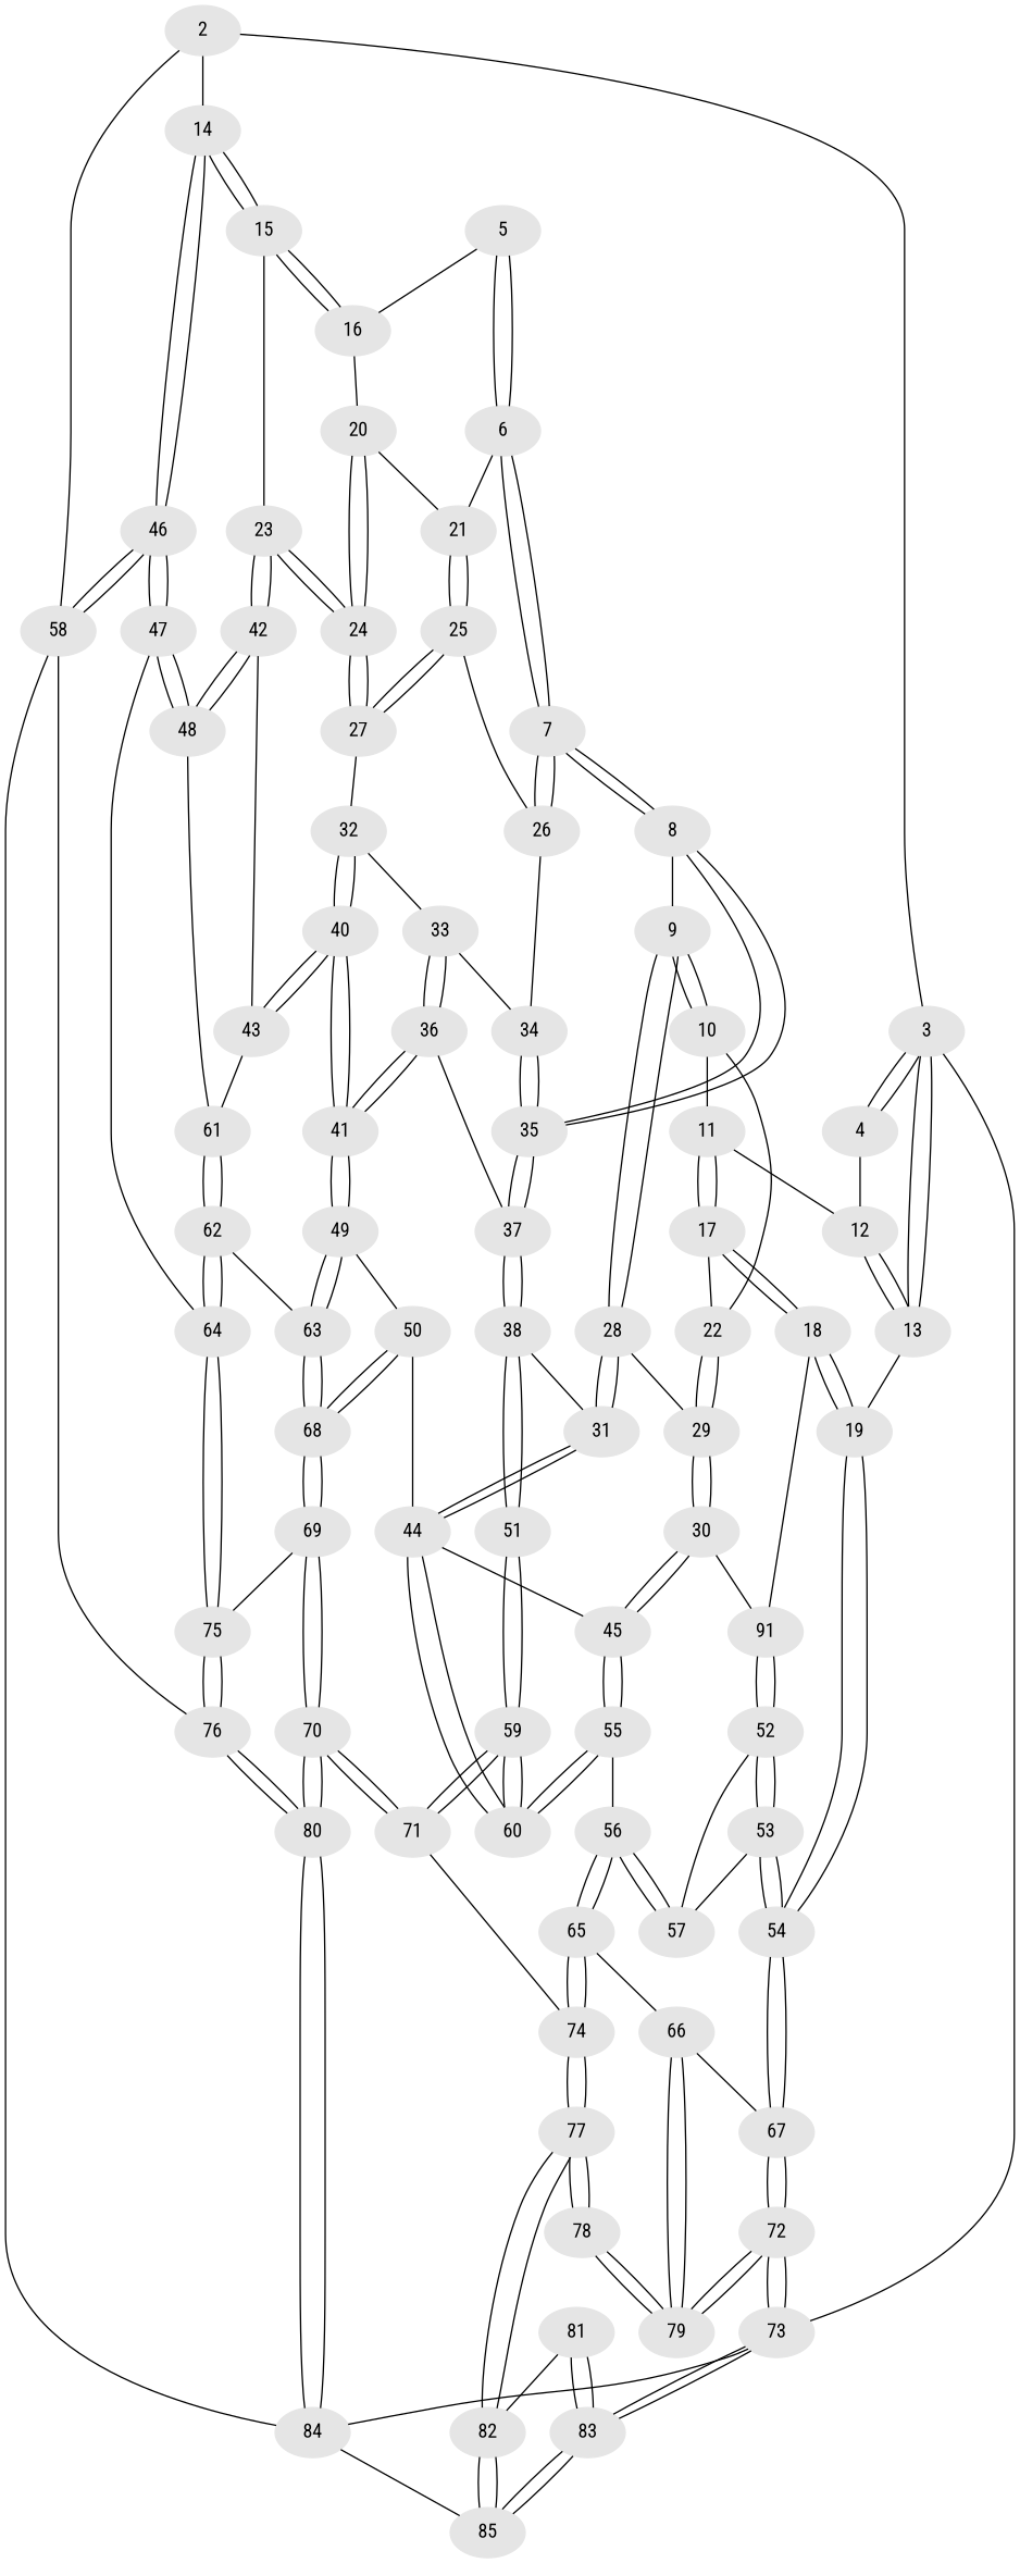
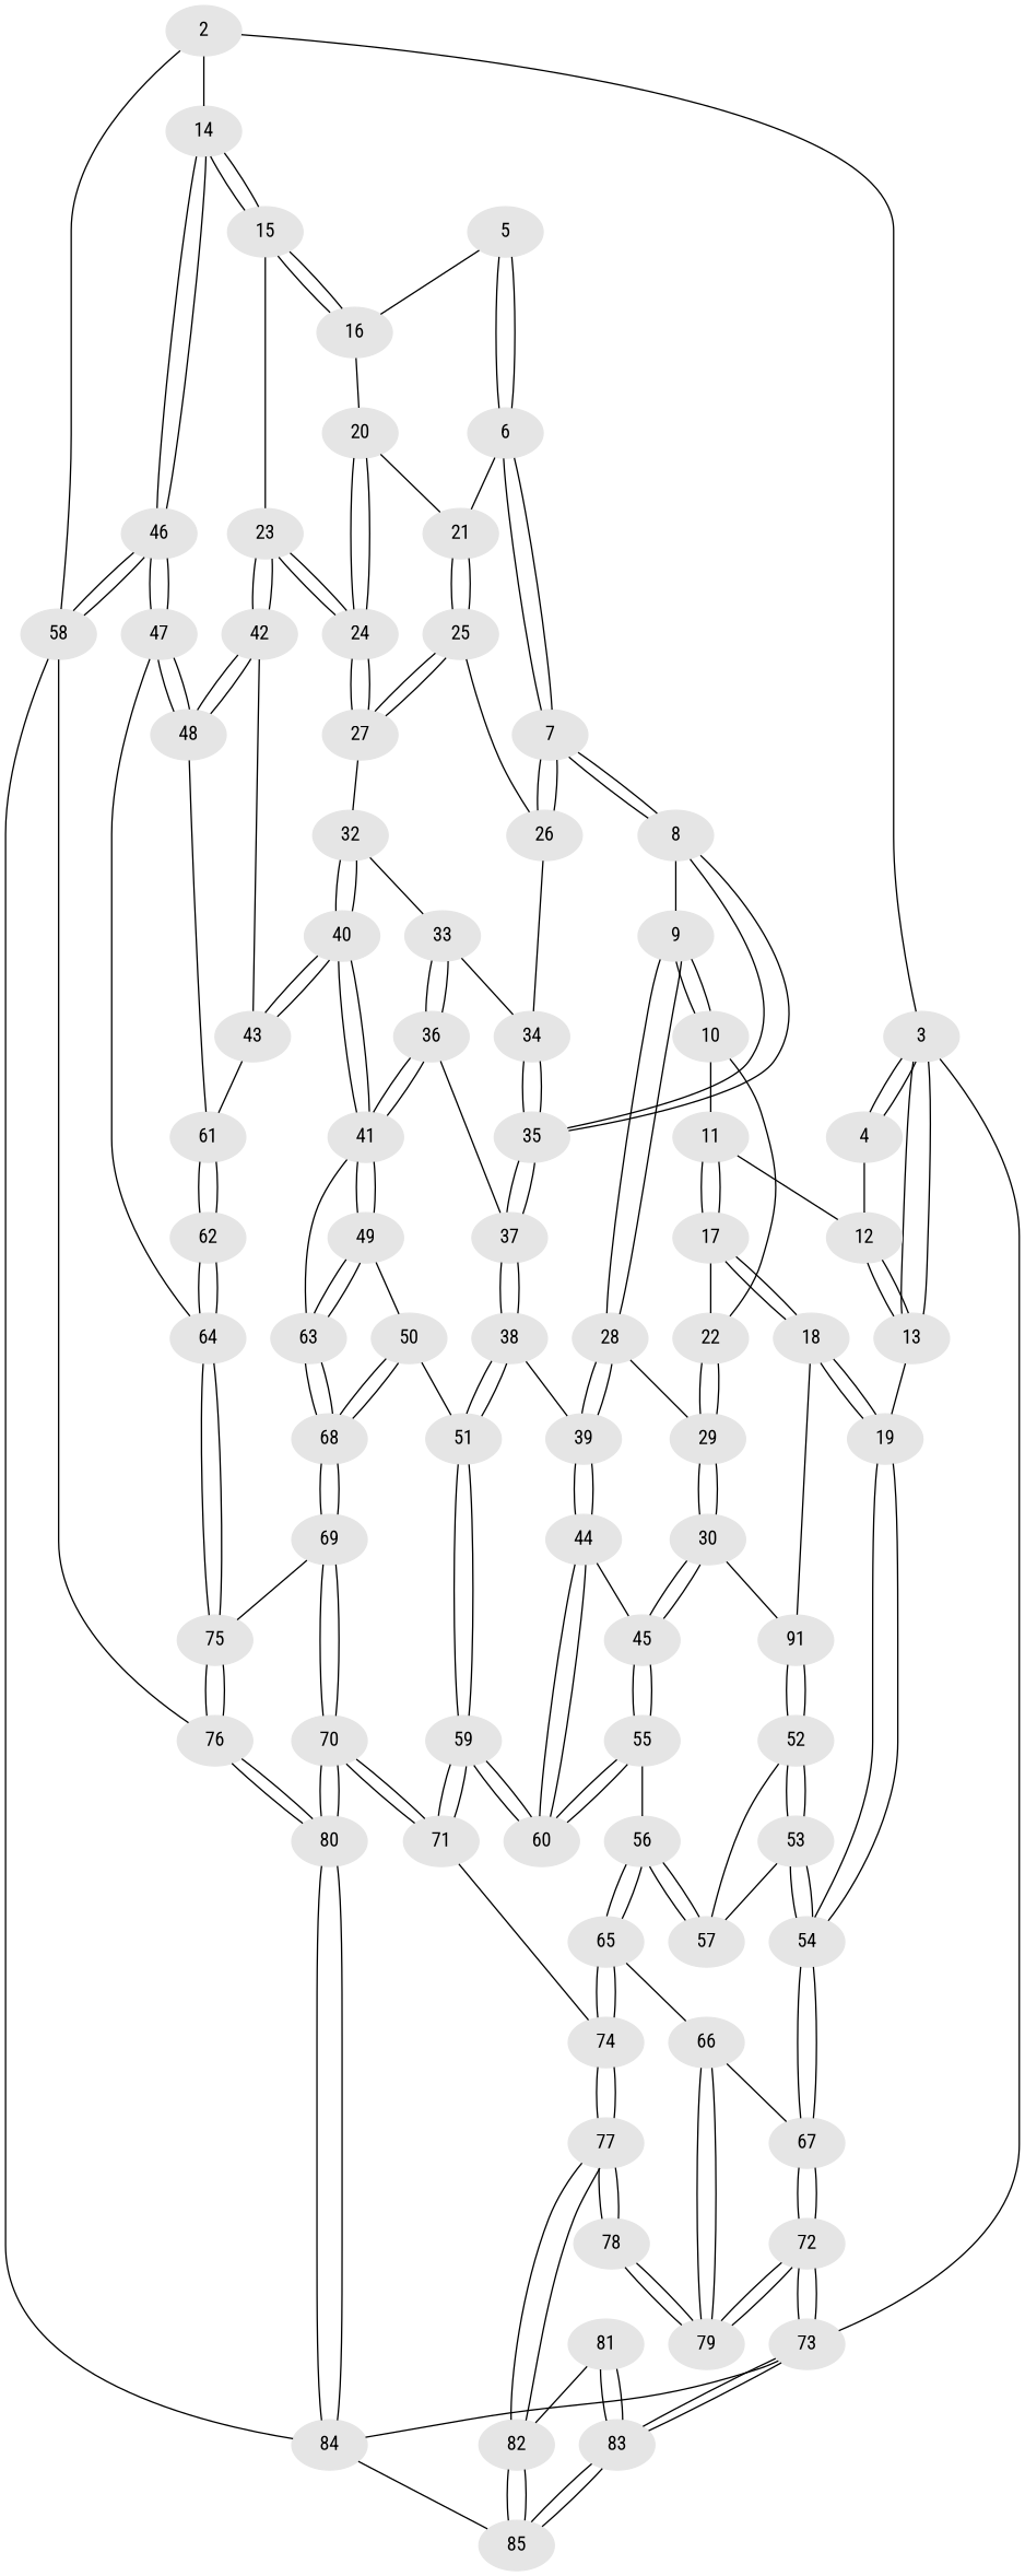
  graph {
    fontname="Roboto Condensed"
    node [color=gray90 fontname="Roboto Condensed" style=filled]
    edge [fontname="Roboto Condensed"]
    2
    3
    14
    58
    5
    6
    16
    4
    13
    73
    15
    46
    76
    84
    12
    19
    83
    7
    21
    20
    8
    26
    25
    9
    35
    34
    10
    28
    37
    11
    22
    29
-   39 [label=31]
+   39
    17
    18
    54
    23
    47
    24
    42
    n41 [label=91]
    52
    67
    27
    30
    43
    48
    32
    33
    40
    44
    45
    55
    53
    57
    36
    41
    38
    49
    51
    59
    60
    61
    50
    63
    62
    56
    64
    75
    68
    69
    71
    72
    65
    66
    74
    80
    85
    79
    77
    70
    78
    82
    81
    2 -- 3
    2 -- 14
    2 -- 58
    3 -- 4
    3 -- 4
    3 -- 13
    3 -- 13
    3 -- 73
    14 -- 15
    14 -- 15
    14 -- 46
    14 -- 46
    58 -- 76
    58 -- 84
    5 -- 6
    5 -- 6
    5 -- 16
    6 -- 7
    6 -- 7
    6 -- 21
    16 -- 20
    4 -- 12
    13 -- 19
    73 -- 84
    73 -- 83
    73 -- 83
    15 -- 16
    15 -- 16
    15 -- 23
    46 -- 58
    46 -- 58
    46 -- 47
    46 -- 47
    76 -- 80
    76 -- 80
    84 -- 85
    12 -- 13
    12 -- 13
    19 -- 54
    19 -- 54
    83 -- 85
    83 -- 85
    7 -- 8
    7 -- 8
    7 -- 26
    7 -- 26
    21 -- 25
    21 -- 25
    20 -- 21
    20 -- 24
    20 -- 24
    8 -- 9
    8 -- 35
    8 -- 35
    26 -- 34
    25 -- 26
    25 -- 27
    25 -- 27
    9 -- 10
    9 -- 10
    9 -- 28
    9 -- 28
    35 -- 37
    35 -- 37
    34 -- 35
    34 -- 35
    10 -- 11
    10 -- 22
    28 -- 29
    28 -- 39
    28 -- 39
    37 -- 38
    37 -- 38
    11 -- 12
    11 -- 17
    11 -- 17
    22 -- 29
    22 -- 29
    29 -- 30
    29 -- 30
    39 -- 44
    39 -- 44
    17 -- 22
    17 -- 18
    17 -- 18
    18 -- 19
    18 -- 19
    18 -- n41
    54 -- 67
    54 -- 67
    23 -- 24
    23 -- 24
    23 -- 42
    23 -- 42
    47 -- 48
    47 -- 48
    47 -- 64
    24 -- 27
    24 -- 27
    42 -- 43
    42 -- 48
    42 -- 48
    n41 -- 52
    n41 -- 52
    52 -- 53
    52 -- 53
    52 -- 57
    67 -- 72
    67 -- 72
    27 -- 32
    30 -- n41
    30 -- 45
    30 -- 45
    43 -- 61
    48 -- 61
    32 -- 33
    32 -- 40
    32 -- 40
    33 -- 34
    33 -- 36
    33 -- 36
    40 -- 43
    40 -- 43
    40 -- 41
    40 -- 41
    44 -- 45
    44 -- 60
    44 -- 60
    45 -- 55
    45 -- 55
    55 -- 60
    55 -- 60
    55 -- 56
    53 -- 54
    53 -- 54
    53 -- 57
    36 -- 37
    36 -- 41
    36 -- 41
    41 -- 49
    41 -- 49
    38 -- 39
    38 -- 51
    38 -- 51
    49 -- 50
    49 -- 63
    49 -- 63
    51 -- 59
    51 -- 59
    59 -- 60
    59 -- 60
    59 -- 71
    59 -- 71
    61 -- 62
    61 -- 62
-   50 -- 44
+   50 -- 51
    50 -- 68
    50 -- 68
    63 -- 68
    63 -- 68
-   62 -- 63
+   41 -- 63
    62 -- 64
    62 -- 64
    56 -- 57
    56 -- 57
    56 -- 65
    56 -- 65
    64 -- 75
    64 -- 75
    75 -- 76
    75 -- 76
    68 -- 69
    68 -- 69
    69 -- 75
    69 -- 70
    69 -- 70
    71 -- 74
    72 -- 73
    72 -- 73
    72 -- 79
    72 -- 79
    65 -- 66
    65 -- 74
    65 -- 74
    66 -- 67
    66 -- 79
    66 -- 79
    74 -- 77
    74 -- 77
    80 -- 84
    80 -- 84
    77 -- 78
    77 -- 78
    77 -- 82
    77 -- 82
    70 -- 71
    70 -- 71
    70 -- 80
    70 -- 80
    78 -- 79
    78 -- 79
    82 -- 85
    82 -- 85
    81 -- 83
    81 -- 83
    81 -- 82
  }
